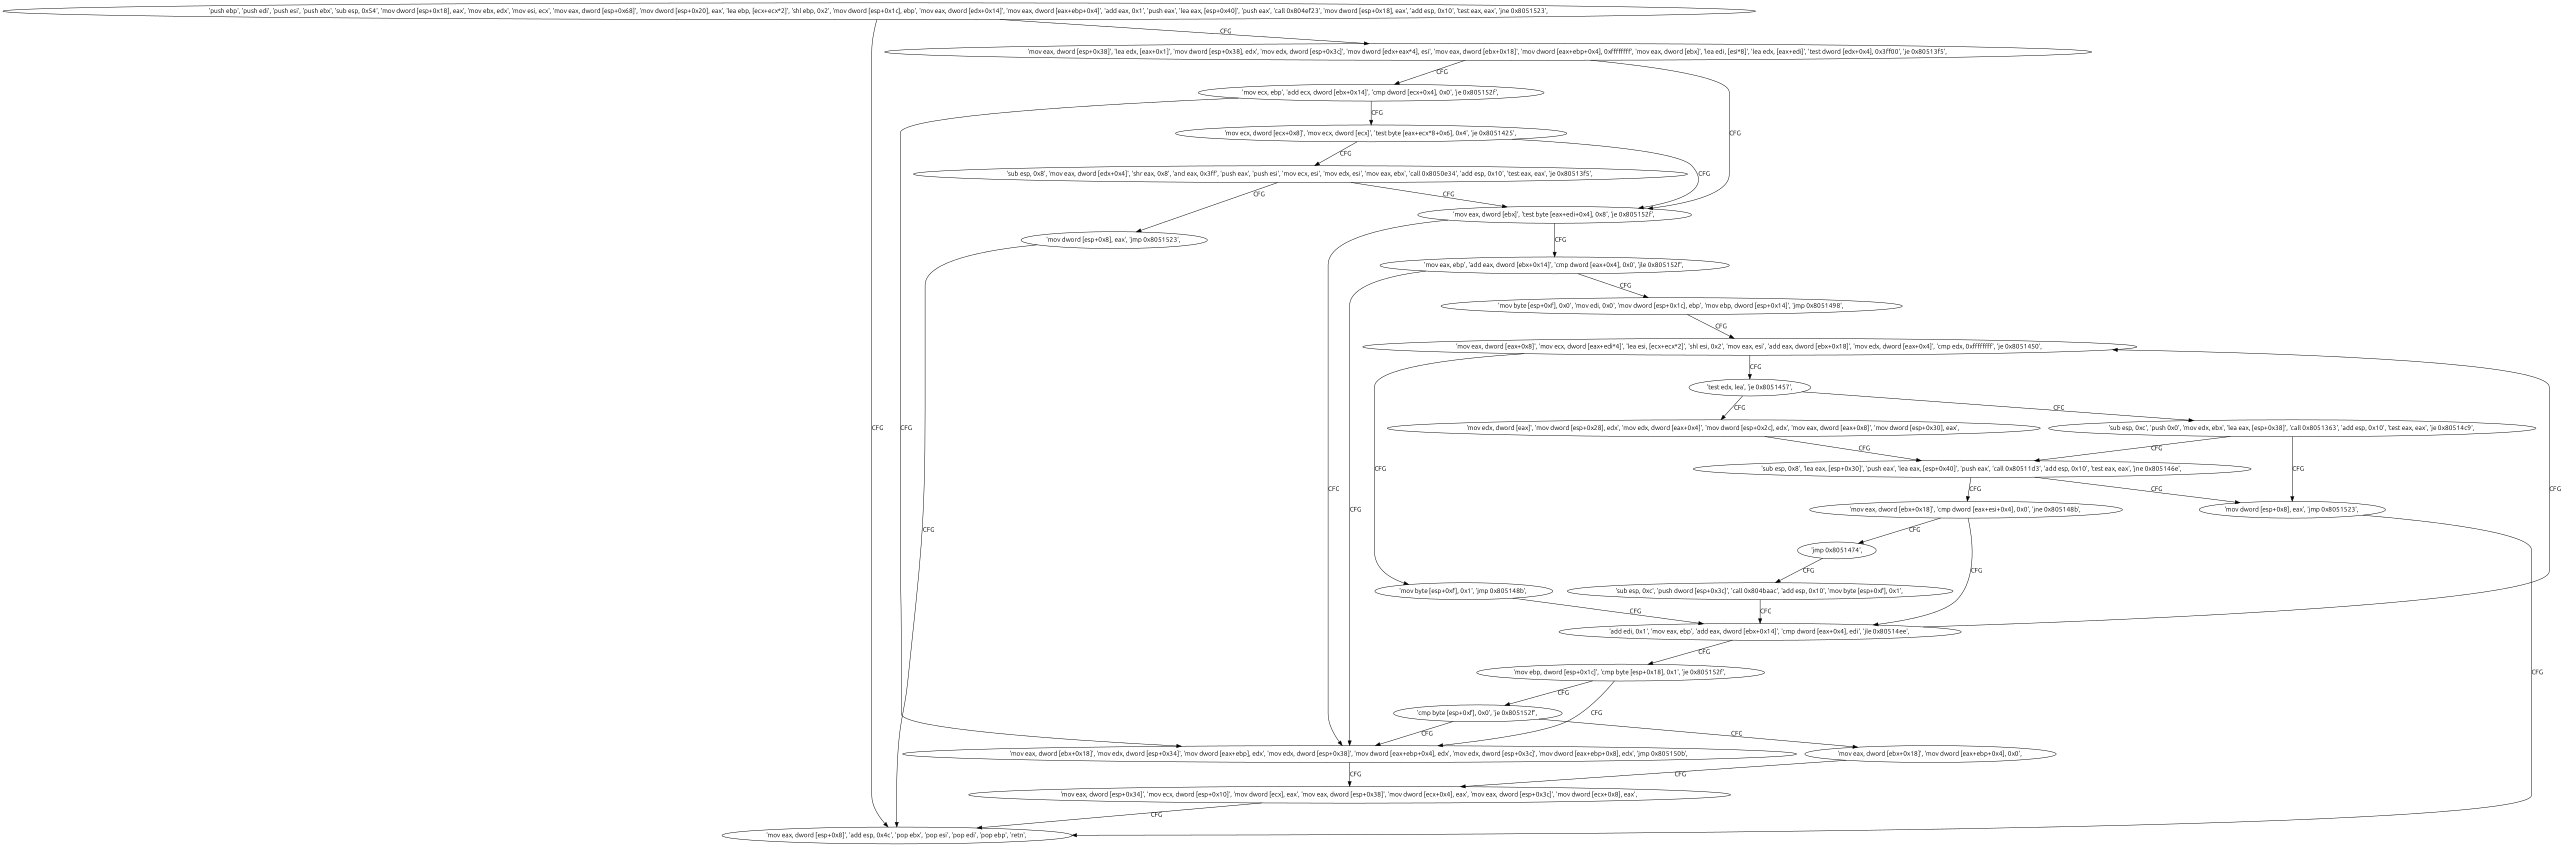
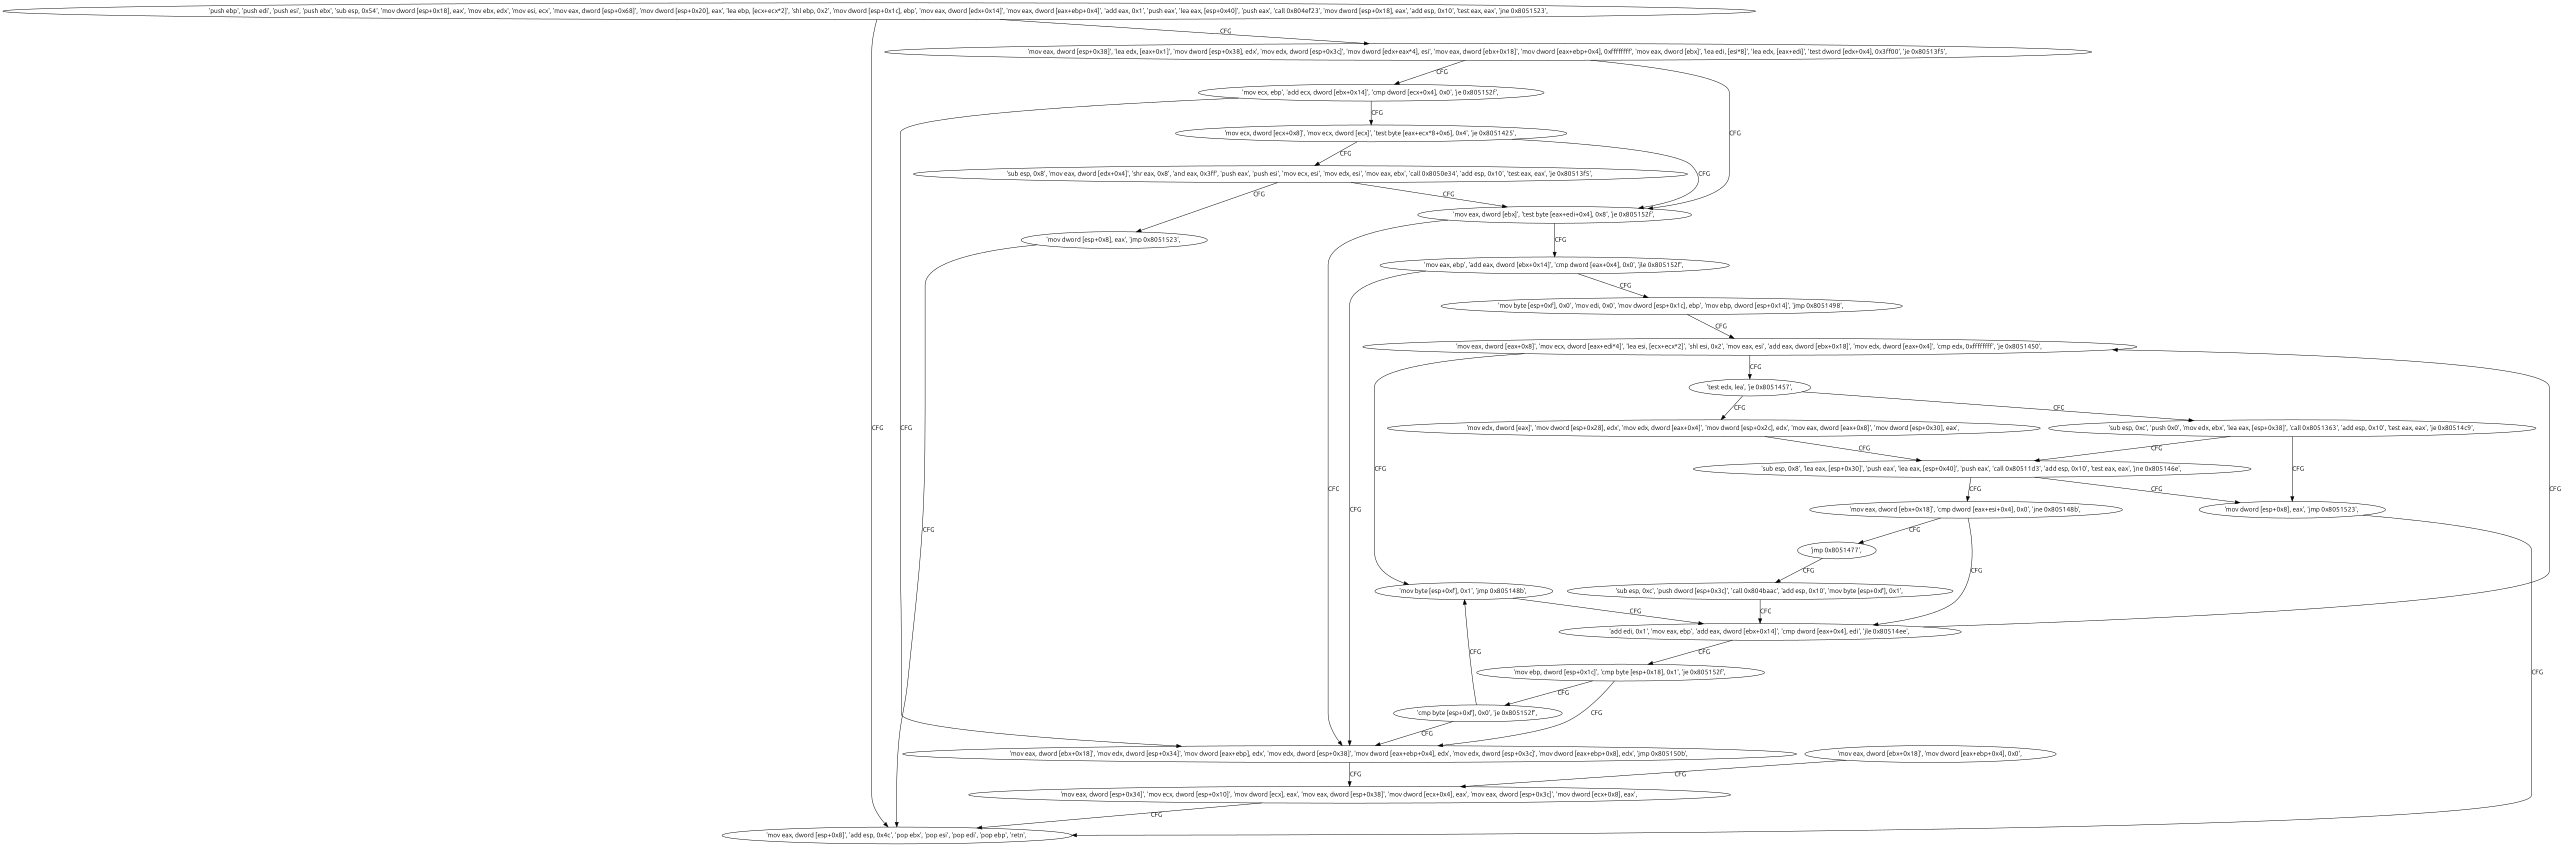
  digraph {
    fontname=Ubuntu
    node [fontname=Ubuntu]
    edge [fontname=Ubuntu]
    n1 [label="'push ebp', 'push edi', 'push esi', 'push ebx', 'sub esp, 0x54', 'mov dword [esp+0x18], eax', 'mov ebx, edx', 'mov esi, ecx', 'mov eax, dword [esp+0x68]', 'mov dword [esp+0x20], eax', 'lea ebp, [ecx+ecx*2]', 'shl ebp, 0x2', 'mov dword [esp+0x1c], ebp', 'mov eax, dword [edx+0x14]', 'mov eax, dword [eax+ebp+0x4]', 'add eax, 0x1', 'push eax', 'lea eax, [esp+0x40]', 'push eax', 'call 0x804ef23', 'mov dword [esp+0x18], eax', 'add esp, 0x10', 'test eax, eax', 'jne 0x8051523', "]
    n2 [label="'mov eax, dword [esp+0x8]', 'add esp, 0x4c', 'pop ebx', 'pop esi', 'pop edi', 'pop ebp', 'retn', "]
    n3 [label="'mov eax, dword [esp+0x38]', 'lea edx, [eax+0x1]', 'mov dword [esp+0x38], edx', 'mov edx, dword [esp+0x3c]', 'mov dword [edx+eax*4], esi', 'mov eax, dword [ebx+0x18]', 'mov dword [eax+ebp+0x4], 0xffffffff', 'mov eax, dword [ebx]', 'lea edi, [esi*8]', 'lea edx, [eax+edi]', 'test dword [edx+0x4], 0x3ff00', 'je 0x80513f5', "]
    n4 [label="'mov eax, dword [ebx]', 'test byte [eax+edi+0x4], 0x8', 'je 0x805152f', "]
    n5 [label="'mov ecx, ebp', 'add ecx, dword [ebx+0x14]', 'cmp dword [ecx+0x4], 0x0', 'je 0x805152f', "]
    n6 [label="'mov eax, dword [ebx+0x18]', 'mov edx, dword [esp+0x34]', 'mov dword [eax+ebp], edx', 'mov edx, dword [esp+0x38]', 'mov dword [eax+ebp+0x4], edx', 'mov edx, dword [esp+0x3c]', 'mov dword [eax+ebp+0x8], edx', 'jmp 0x805150b', "]
    n7 [label="'mov eax, ebp', 'add eax, dword [ebx+0x14]', 'cmp dword [eax+0x4], 0x0', 'jle 0x805152f', "]
    n8 [label="'mov ecx, dword [ecx+0x8]', 'mov ecx, dword [ecx]', 'test byte [eax+ecx*8+0x6], 0x4', 'je 0x8051425', "]
    n9 [label="'mov eax, dword [esp+0x34]', 'mov ecx, dword [esp+0x10]', 'mov dword [ecx], eax', 'mov eax, dword [esp+0x38]', 'mov dword [ecx+0x4], eax', 'mov eax, dword [esp+0x3c]', 'mov dword [ecx+0x8], eax', "]
    n10 [label="'mov byte [esp+0xf], 0x0', 'mov edi, 0x0', 'mov dword [esp+0x1c], ebp', 'mov ebp, dword [esp+0x14]', 'jmp 0x8051498', "]
    n11 [label="'sub esp, 0x8', 'mov eax, dword [edx+0x4]', 'shr eax, 0x8', 'and eax, 0x3ff', 'push eax', 'push esi', 'mov ecx, esi', 'mov edx, esi', 'mov eax, ebx', 'call 0x8050e34', 'add esp, 0x10', 'test eax, eax', 'je 0x80513f5', "]
    n12 [label="'mov eax, dword [eax+0x8]', 'mov ecx, dword [eax+edi*4]', 'lea esi, [ecx+ecx*2]', 'shl esi, 0x2', 'mov eax, esi', 'add eax, dword [ebx+0x18]', 'mov edx, dword [eax+0x4]', 'cmp edx, 0xffffffff', 'je 0x8051450', "]
    n13 [label="'mov dword [esp+0x8], eax', 'jmp 0x8051523', "]
    n14 [label="'mov byte [esp+0xf], 0x1', 'jmp 0x805148b', "]
    n15 [label="'test edx, lea', 'je 0x8051457',"]
    n16 [label="'add edi, 0x1', 'mov eax, ebp', 'add eax, dword [ebx+0x14]', 'cmp dword [eax+0x4], edi', 'jle 0x80514ee', "]
    n17 [label="'sub esp, 0xc', 'push 0x0', 'mov edx, ebx', 'lea eax, [esp+0x38]', 'call 0x8051363', 'add esp, 0x10', 'test eax, eax', 'je 0x80514c9', "]
    n18 [label="'mov edx, dword [eax]', 'mov dword [esp+0x28], edx', 'mov edx, dword [eax+0x4]', 'mov dword [esp+0x2c], edx', 'mov eax, dword [eax+0x8]', 'mov dword [esp+0x30], eax', "]
    n19 [label="'mov ebp, dword [esp+0x1c]', 'cmp byte [esp+0x18], 0x1', 'je 0x805152f', "]
    n20 [label="'sub esp, 0x8', 'lea eax, [esp+0x30]', 'push eax', 'lea eax, [esp+0x40]', 'push eax', 'call 0x80511d3', 'add esp, 0x10', 'test eax, eax', 'jne 0x805146e', "]
    n21 [label="'mov dword [esp+0x8], eax', 'jmp 0x8051523', "]
    n22 [label="'cmp byte [esp+0xf], 0x0', 'je 0x805152f', "]
    n23 [label="'mov eax, dword [ebx+0x18]', 'cmp dword [eax+esi+0x4], 0x0', 'jne 0x805148b', "]
    n24 [label="'mov eax, dword [ebx+0x18]', 'mov dword [eax+ebp+0x4], 0x0', "]
-   n25 [label="'jmp 0x8051474',"]
+   n25 [label="'jmp 0x8051477', "]
    n26 [label="'sub esp, 0xc', 'push dword [esp+0x3c]', 'call 0x804baac', 'add esp, 0x10', 'mov byte [esp+0xf], 0x1', "]
    n1 -> n2 [label=CFG]
    n1 -> n3 [label=CFG]
    n3 -> n4 [label=CFG]
    n3 -> n5 [label=CFG]
    n4 -> n6 [label=CFG]
    n4 -> n7 [label=CFG]
    n5 -> n6 [label=CFG]
    n5 -> n8 [label=CFG]
    n6 -> n9 [label=CFG]
    n7 -> n6 [label=CFG]
    n7 -> n10 [label=CFG]
    n8 -> n4 [label=CFG]
    n8 -> n11 [label=CFG]
    n9 -> n2 [label=CFG]
    n10 -> n12 [label=CFG]
    n11 -> n4 [label=CFG]
    n11 -> n13 [label=CFG]
    n12 -> n14 [label=CFG]
    n12 -> n15 [label=CFG]
    n13 -> n2 [label=CFG]
    n14 -> n16 [label=CFG]
    n15 -> n17 [label=CFG]
    n15 -> n18 [label=CFG]
    n16 -> n12 [label=CFG]
    n16 -> n19 [label=CFG]
    n17 -> n20 [label=CFG]
    n17 -> n21 [label=CFG]
    n18 -> n20 [label=CFG]
    n19 -> n6 [label=CFG]
    n19 -> n22 [label=CFG]
    n20 -> n21 [label=CFG]
    n20 -> n23 [label=CFG]
    n21 -> n2 [label=CFG]
    n22 -> n6 [label=CFG]
-   n22 -> n24 [label=CFG]
+   n22 -> n14 [label=CFG]
    n23 -> n16 [label=CFG]
    n23 -> n25 [label=CFG]
    n24 -> n9 [label=CFG]
    n25 -> n26 [label=CFG]
    n26 -> n16 [label=CFG]
  }
